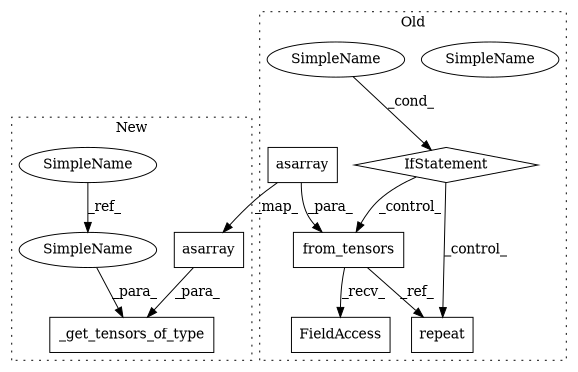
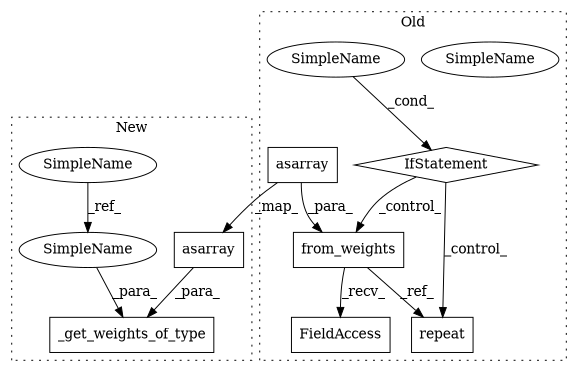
  digraph {
    node [a=32 l="8,1" s=2877 shape=box]
    n1 [l=8 label=repeat s=2957]
    n2 [label=asarray s="2851,2864"]
    n3 [a=25 l="4,2" label=IfStatement s="2873,2895" shape=diamond]
    n4 [a=42 l=18 label=SimpleName shape=ellipse]
-   n5 [l="13,1" label=from_tensors s="2935,2955"]
+   n5 [l="13,1" label=from_weights s="2935,2955"]
    n6 [a=22 l=19 label=FieldAccess s=2915]
    n7 [a=42 l=18 label=SimpleName shape=ellipse]
-   n8 [l="21,1" label=_get_tensors_of_type s="3389,3443"]
+   n8 [l="21,1" label=_get_weights_of_type s="3389,3443"]
    n9 [label=asarray s="3416,3429"]
    n10 [a=42 l=12 label=SimpleName s=2791 shape=ellipse]
    n11 [a=42 l=12 label=SimpleName s=3431 shape=ellipse]
    subgraph cluster_1 {
      label=Old
      style=dotted
      n1
      n2
      n3
      n4
      n5
      n6
      n7
    }
    subgraph cluster_2 {
      label=New
      style=dotted
      n8
      n9
      n10
      n11
    }
    n2 -> n5 [label=_para_]
    n2 -> n9 [label=_map_]
    n3 -> n1 [label=_control_]
    n3 -> n5 [label=_control_]
    n5 -> n1 [label=_ref_]
    n5 -> n6 [label=_recv_]
    n7 -> n3 [label=_cond_]
    n9 -> n8 [label=_para_]
    n10 -> n11 [label=_ref_]
    n11 -> n8 [label=_para_]
  }
